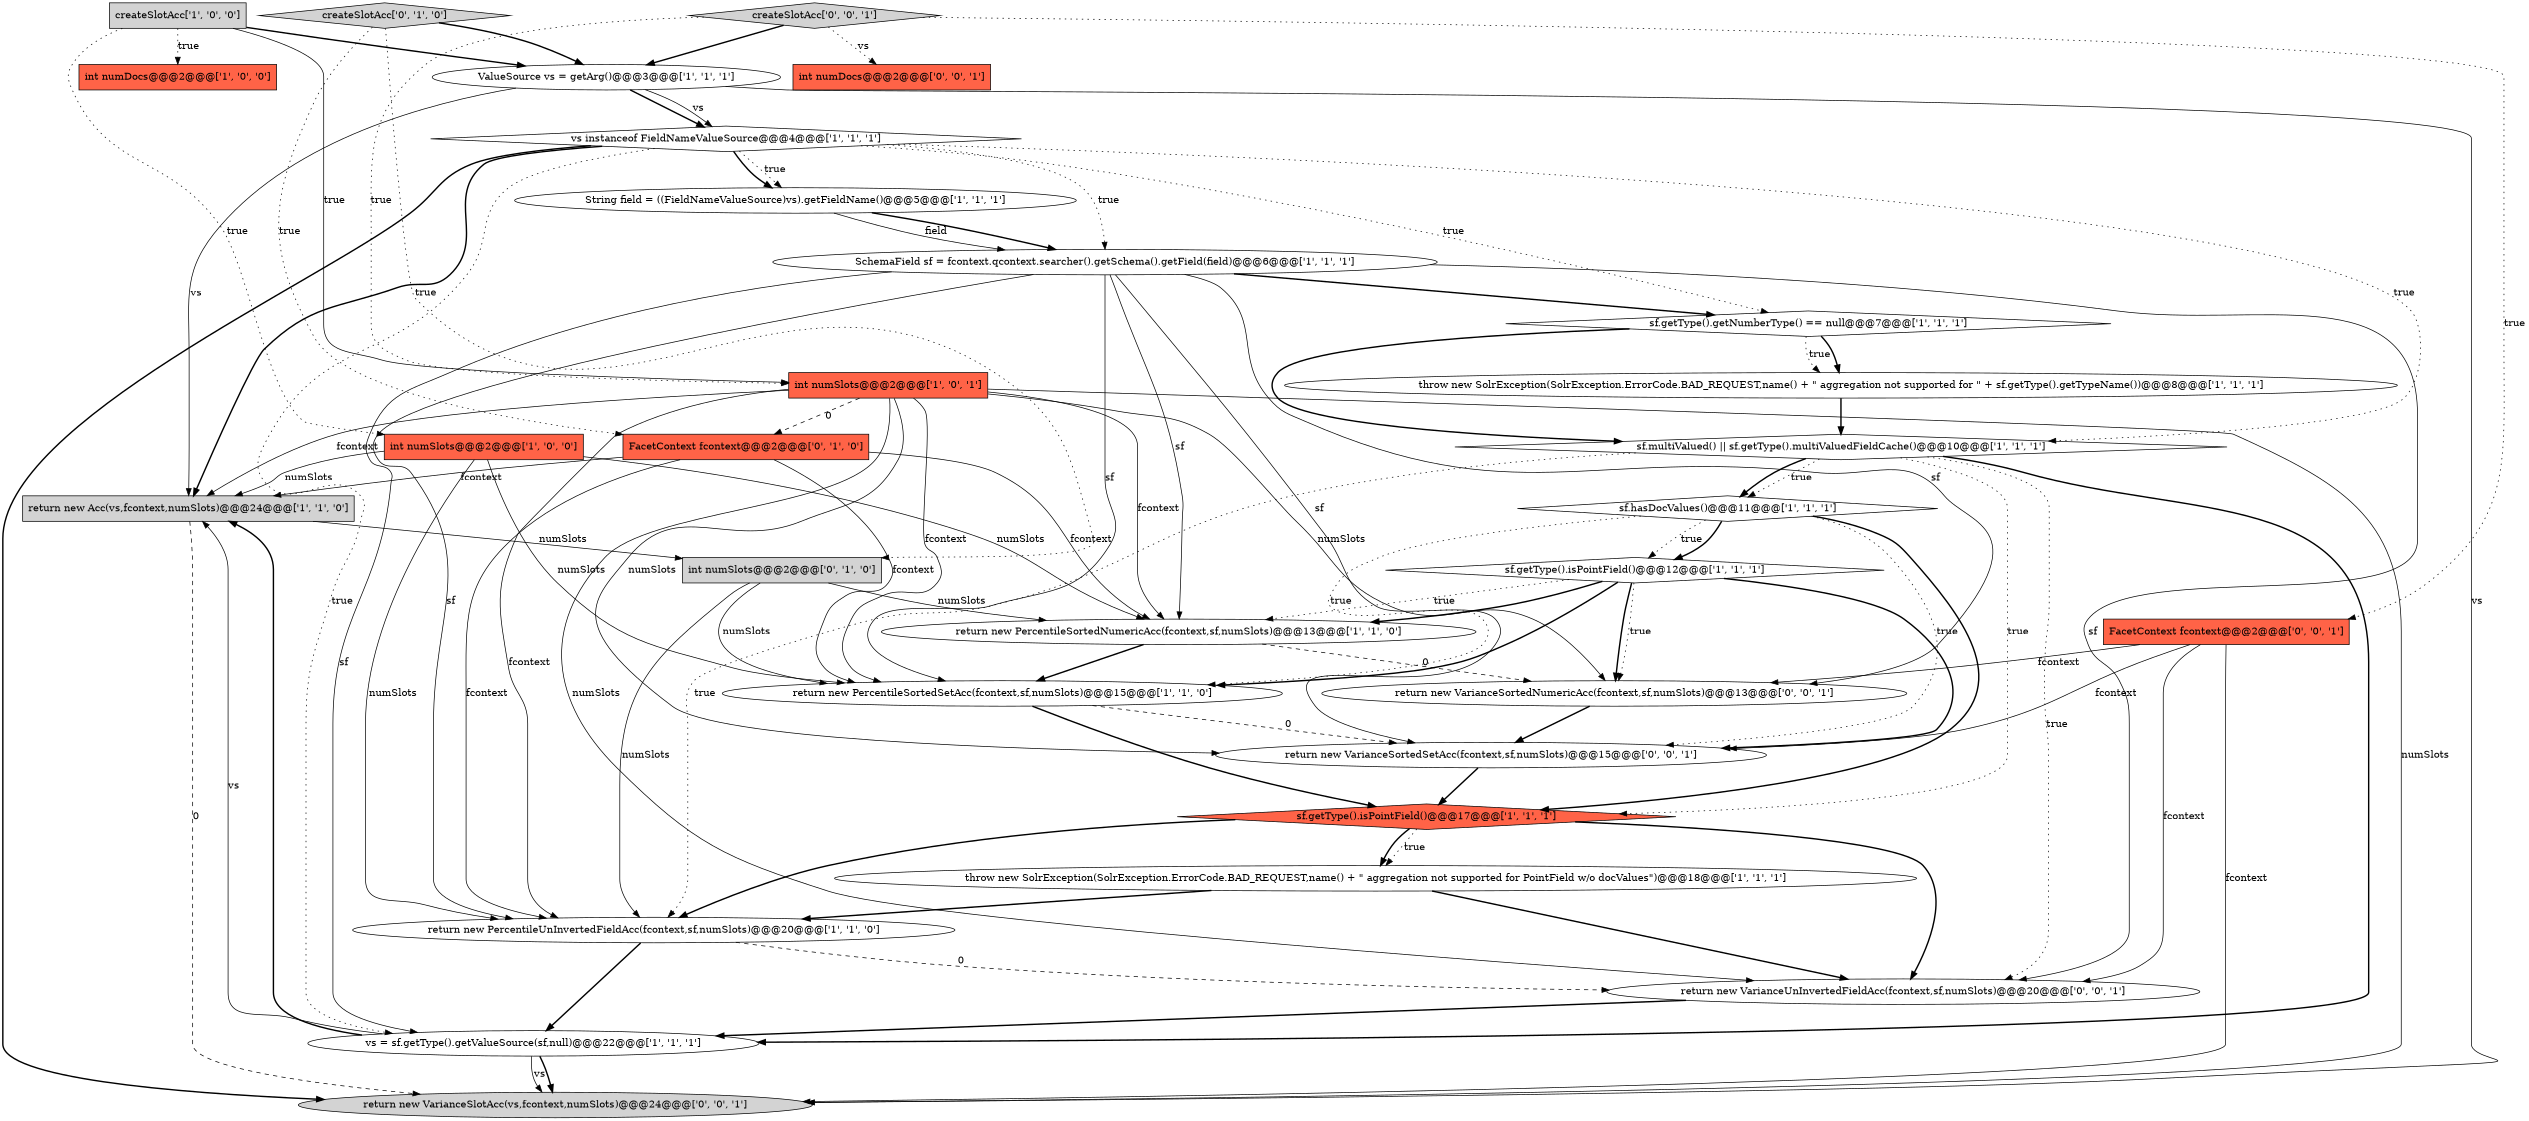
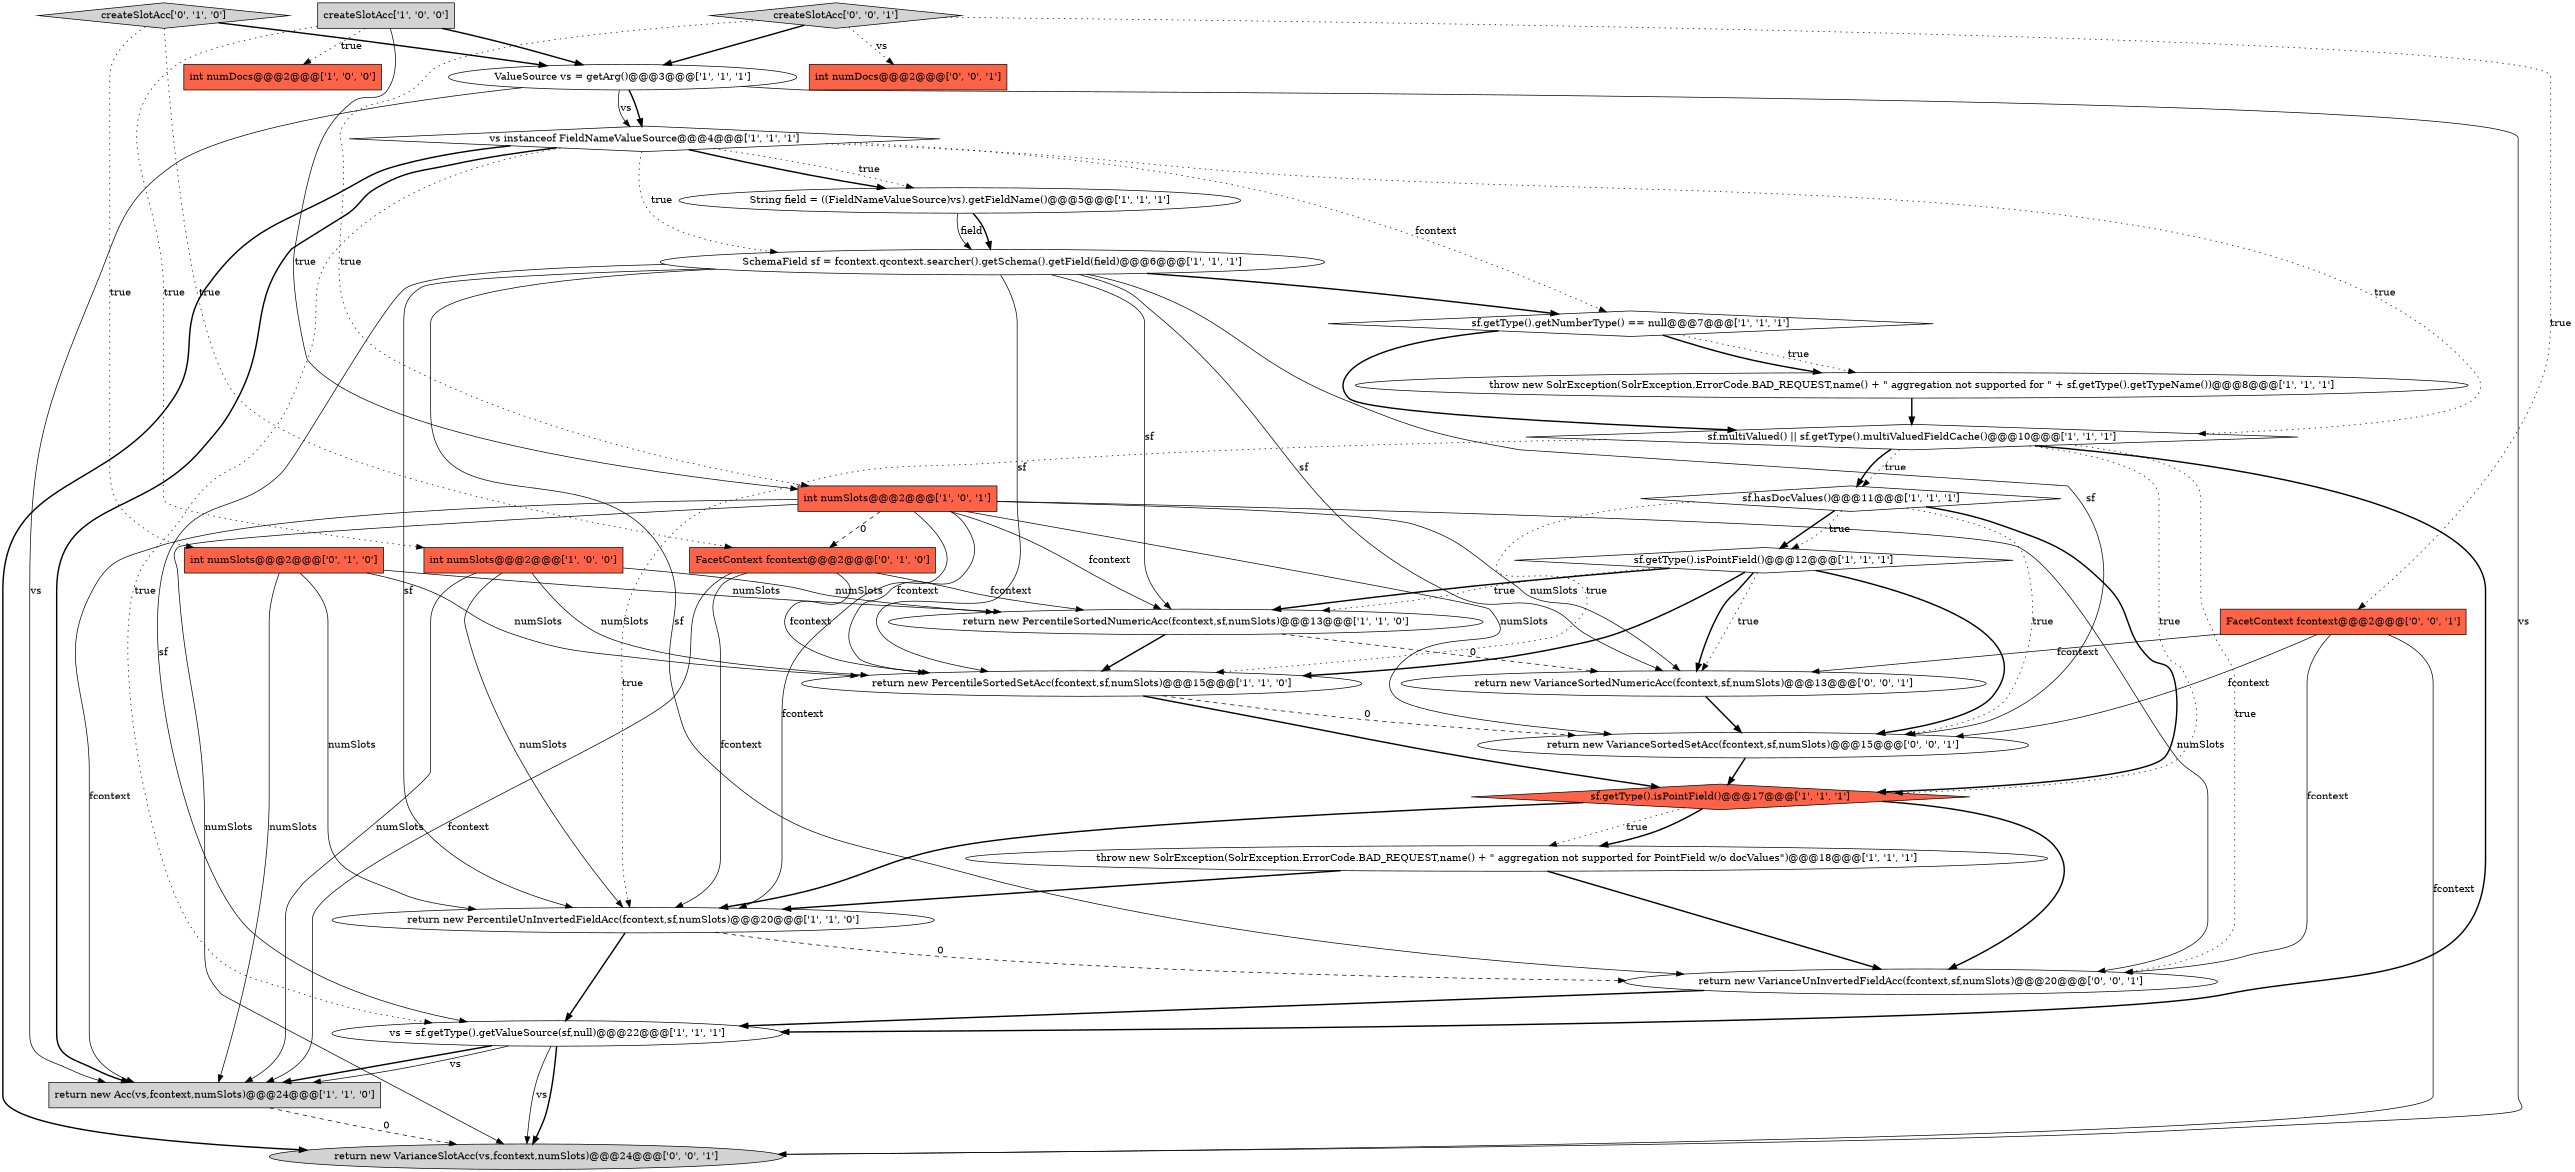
  digraph {
    node [fillcolor=white shape=ellipse style=filled]
    edge [style=solid]
    n1 [fillcolor=lightgray label="return new Acc(vs,fcontext,numSlots)@@@24@@@['1', '1', '0']" shape=box]
    n2 [fillcolor=lightgray label="return new VarianceSlotAcc(vs,fcontext,numSlots)@@@24@@@['0', '0', '1']"]
    n3 [fillcolor=tomato label="int numSlots@@@2@@@['1', '0', '0']" shape=box]
    n4 [label="return new PercentileUnInvertedFieldAcc(fcontext,sf,numSlots)@@@20@@@['1', '1', '0']"]
    n5 [label="return new PercentileSortedSetAcc(fcontext,sf,numSlots)@@@15@@@['1', '1', '0']"]
    n6 [label="return new PercentileSortedNumericAcc(fcontext,sf,numSlots)@@@13@@@['1', '1', '0']"]
    n7 [label="vs = sf.getType().getValueSource(sf,null)@@@22@@@['1', '1', '1']"]
    n8 [label="return new VarianceUnInvertedFieldAcc(fcontext,sf,numSlots)@@@20@@@['0', '0', '1']"]
    n9 [label="return new VarianceSortedSetAcc(fcontext,sf,numSlots)@@@15@@@['0', '0', '1']"]
    n10 [fillcolor=tomato label="sf.getType().isPointField()@@@17@@@['1', '1', '1']" shape=diamond]
    n11 [label="return new VarianceSortedNumericAcc(fcontext,sf,numSlots)@@@13@@@['0', '0', '1']"]
    n12 [fillcolor=lightgray label="createSlotAcc['0', '1', '0']" shape=diamond]
    n13 [fillcolor=tomato label="FacetContext fcontext@@@2@@@['0', '1', '0']" shape=box]
-   n14 [fillcolor=lightgray label="int numSlots@@@2@@@['0', '1', '0']" shape=box]
+   n14 [fillcolor=tomato label="int numSlots@@@2@@@['0', '1', '0']" shape=box]
    n15 [label="ValueSource vs = getArg()@@@3@@@['1', '1', '1']"]
    n16 [label="vs instanceof FieldNameValueSource@@@4@@@['1', '1', '1']" shape=diamond]
    n17 [label="sf.getType().getNumberType() == null@@@7@@@['1', '1', '1']" shape=diamond]
    n18 [label="throw new SolrException(SolrException.ErrorCode.BAD_REQUEST,name() + \" aggregation not supported for \" + sf.getType().getTypeName())@@@8@@@['1', '1', '1']"]
    n19 [label="sf.multiValued() || sf.getType().multiValuedFieldCache()@@@10@@@['1', '1', '1']" shape=diamond]
    n20 [label="sf.hasDocValues()@@@11@@@['1', '1', '1']" shape=diamond]
    n21 [label="sf.getType().isPointField()@@@12@@@['1', '1', '1']" shape=diamond]
    n22 [label="throw new SolrException(SolrException.ErrorCode.BAD_REQUEST,name() + \" aggregation not supported for PointField w/o docValues\")@@@18@@@['1', '1', '1']"]
    n23 [label="SchemaField sf = fcontext.qcontext.searcher().getSchema().getField(field)@@@6@@@['1', '1', '1']"]
    n24 [label="String field = ((FieldNameValueSource)vs).getFieldName()@@@5@@@['1', '1', '1']"]
    n25 [fillcolor=tomato label="int numSlots@@@2@@@['1', '0', '1']" shape=box]
    n26 [fillcolor=tomato label="int numDocs@@@2@@@['1', '0', '0']" shape=box]
    n27 [fillcolor=lightgray label="createSlotAcc['0', '0', '1']" shape=diamond]
    n28 [fillcolor=tomato label="FacetContext fcontext@@@2@@@['0', '0', '1']" shape=box]
    n29 [fillcolor=tomato label="int numDocs@@@2@@@['0', '0', '1']" shape=box]
    n30 [fillcolor=lightgray label="createSlotAcc['1', '0', '0']" shape=box]
    n1 -> n2 [label=0 style=dashed]
    n3 -> n1 [label=numSlots]
    n3 -> n4 [label=numSlots]
    n3 -> n5 [label=numSlots]
    n3 -> n6 [label=numSlots]
    n4 -> n7 [style=bold]
    n4 -> n8 [label=0 style=dashed]
    n5 -> n9 [label=0 style=dashed]
    n5 -> n10 [style=bold]
    n6 -> n5 [style=bold]
    n6 -> n11 [label=0 style=dashed]
    n7 -> n1 [style=bold]
    n7 -> n1 [label=vs]
    n7 -> n2 [label=vs]
    n7 -> n2 [style=bold]
    n8 -> n7 [style=bold]
    n9 -> n10 [style=bold]
    n10 -> n4 [style=bold]
    n10 -> n8 [style=bold]
    n10 -> n22 [label=true style=dotted]
    n10 -> n22 [style=bold]
    n11 -> n9 [style=bold]
    n12 -> n13 [label=true style=dotted]
    n12 -> n14 [label=true style=dotted]
    n12 -> n15 [style=bold]
    n13 -> n1 [label=fcontext]
    n13 -> n4 [label=fcontext]
    n13 -> n5 [label=fcontext]
    n13 -> n6 [label=fcontext]
-   n1 -> n14 [label=numSlots]
+   n14 -> n1 [label=numSlots]
    n14 -> n4 [label=numSlots]
    n14 -> n5 [label=numSlots]
    n14 -> n6 [label=numSlots]
    n15 -> n1 [label=vs]
    n15 -> n2 [label=vs]
    n15 -> n16 [style=bold]
    n15 -> n16 [label=vs]
    n16 -> n1 [style=bold]
    n16 -> n2 [style=bold]
    n16 -> n7 [label=true style=dotted]
-   n16 -> n17 [label=true style=dotted]
+   n16 -> n17 [label=fcontext style=dotted]
    n16 -> n19 [label=true style=dotted]
    n16 -> n23 [label=true style=dotted]
    n16 -> n24 [label=true style=dotted]
    n16 -> n24 [style=bold]
    n17 -> n18 [label=true style=dotted]
    n17 -> n18 [style=bold]
    n17 -> n19 [style=bold]
    n18 -> n19 [style=bold]
    n19 -> n4 [label=true style=dotted]
    n19 -> n7 [style=bold]
    n19 -> n8 [label=true style=dotted]
    n19 -> n10 [label=true style=dotted]
    n19 -> n20 [label=true style=dotted]
    n19 -> n20 [style=bold]
    n20 -> n5 [label=true style=dotted]
    n20 -> n9 [label=true style=dotted]
    n20 -> n10 [style=bold]
    n20 -> n21 [label=true style=dotted]
    n20 -> n21 [style=bold]
    n21 -> n5 [style=bold]
    n21 -> n6 [style=bold]
    n21 -> n6 [label=true style=dotted]
    n21 -> n9 [style=bold]
    n21 -> n11 [label=true style=dotted]
    n21 -> n11 [style=bold]
    n22 -> n4 [style=bold]
    n22 -> n8 [style=bold]
    n23 -> n4 [label=sf]
    n23 -> n5 [label=sf]
    n23 -> n6 [label=sf]
    n23 -> n7 [label=sf]
    n23 -> n8 [label=sf]
    n23 -> n9 [label=sf]
    n23 -> n11 [label=sf]
    n23 -> n17 [style=bold]
    n24 -> n23 [label=field]
    n24 -> n23 [style=bold]
    n25 -> n1 [label=fcontext]
    n25 -> n2 [label=numSlots]
    n25 -> n4 [label=fcontext]
    n25 -> n5 [label=fcontext]
    n25 -> n6 [label=fcontext]
    n25 -> n8 [label=numSlots]
    n25 -> n9 [label=numSlots]
    n25 -> n11 [label=numSlots]
    n25 -> n13 [label=0 style=dashed]
    n27 -> n15 [style=bold]
    n27 -> n25 [label=true style=dotted]
    n27 -> n28 [label=true style=dotted]
    n27 -> n29 [label=vs style=dotted]
    n28 -> n2 [label=fcontext]
    n28 -> n8 [label=fcontext]
    n28 -> n9 [label=fcontext]
    n28 -> n11 [label=fcontext]
    n30 -> n3 [label=true style=dotted]
    n30 -> n15 [style=bold]
    n30 -> n25 [label=true]
    n30 -> n26 [label=true style=dotted]
  }
